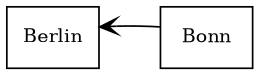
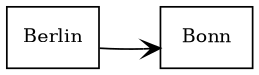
  digraph {
    rankdir=LR
    node [fillcolor=white fontsize=11 shape=box style=filled]
    Berlin
    Bonn
-   Bonn -> Berlin [arrowhead=open]
+   Berlin -> Bonn [arrowhead=open]
  }
